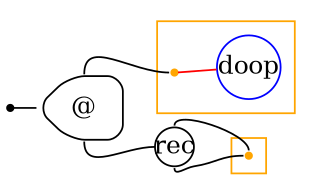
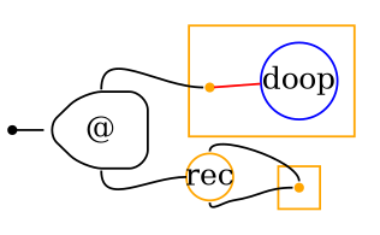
  digraph {
    labeldistance=0
    nodesep=.175
    rankdir=LR
    ranksep=.175
    node [color=orange fixedsize=true shape=point]
    edge [arrowhead=none arrowtail=none headport=w tailport=n]
    n1 [color=blue label=doop shape=circle]
    ndcluster_nd4 [orientation=90]
    ndcluster_nd24 [orientation=90]
    nd1 [color=""]
    n5 [color="#000000" label="@" orientation=90 shape=house style=rounded]
-   n6 [color="#000000" height=.3 label=rec shape=circle style=rounded width=.3]
+   n6 [height=.3 label=rec shape=circle style=rounded width=.3]
    subgraph cluster_1 {
      color=orange
      style=fill
      ndcluster_nd4
      subgraph sub_2 {
        color=orange
        style=fill
        n1
      }
    }
    subgraph cluster_3 {
      color=orange
      style=fill
      ndcluster_nd24
    }
    ndcluster_nd4 -> n1 [color=red headport="" tailport=""]
    nd1 -> n5 [tailport=e]
    n5 -> ndcluster_nd4
    n5 -> n6 [tailport=s]
    n6 -> ndcluster_nd24 [dir=back headport=n]
    n6 -> ndcluster_nd24 [tailport=s]
  }
